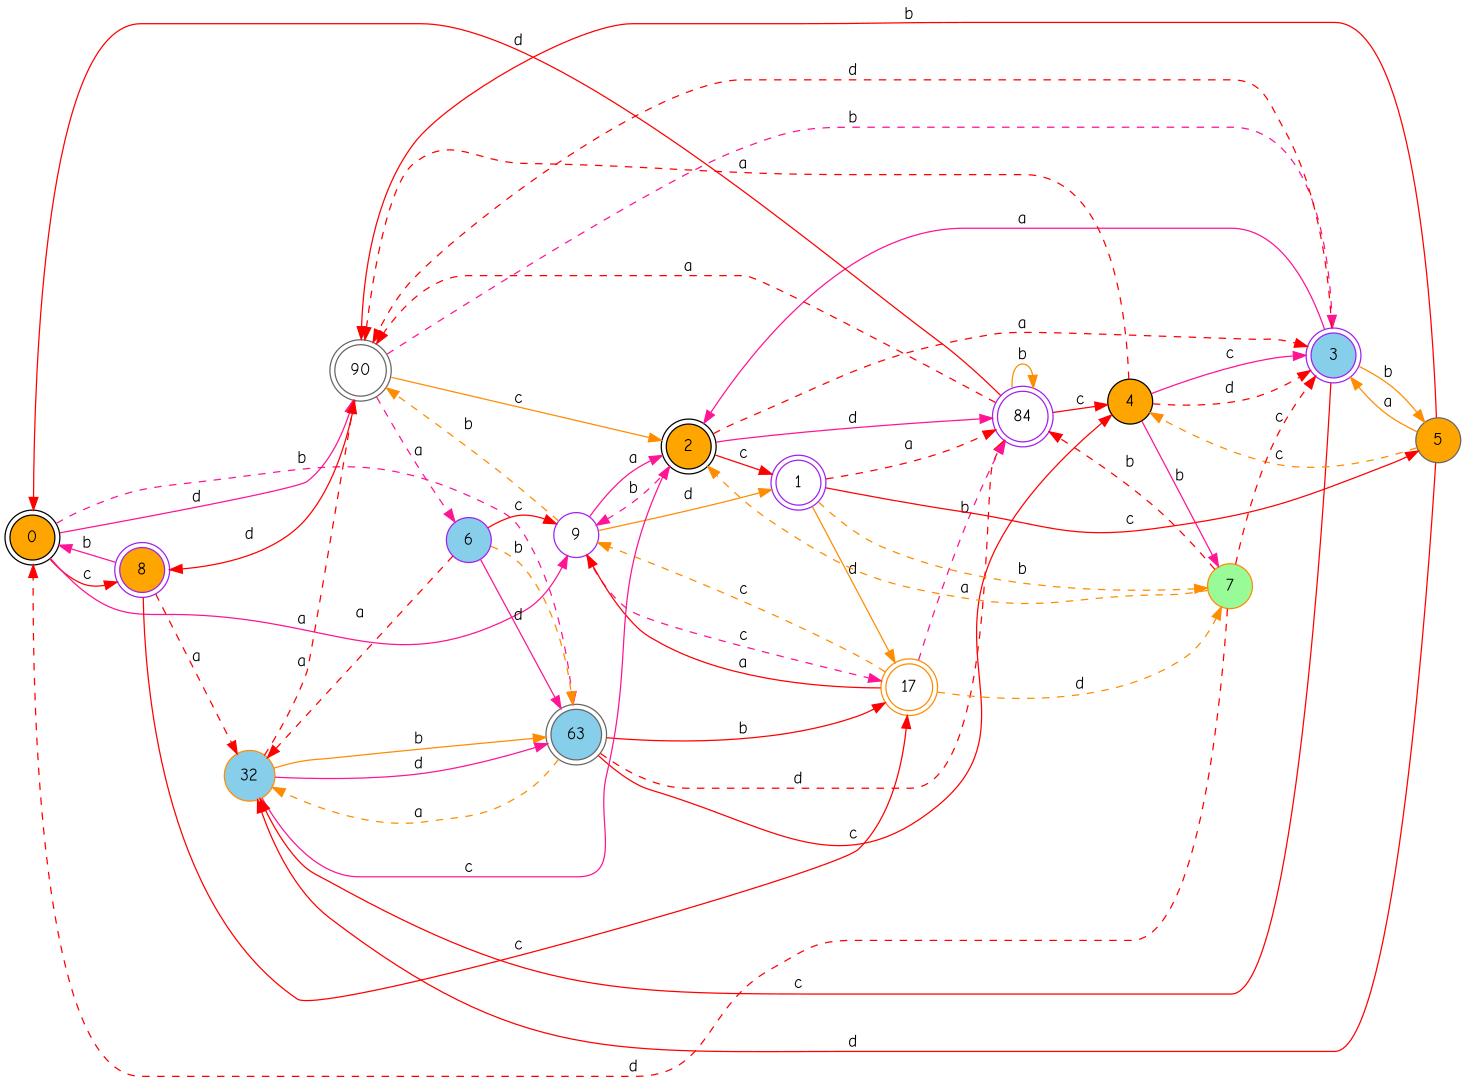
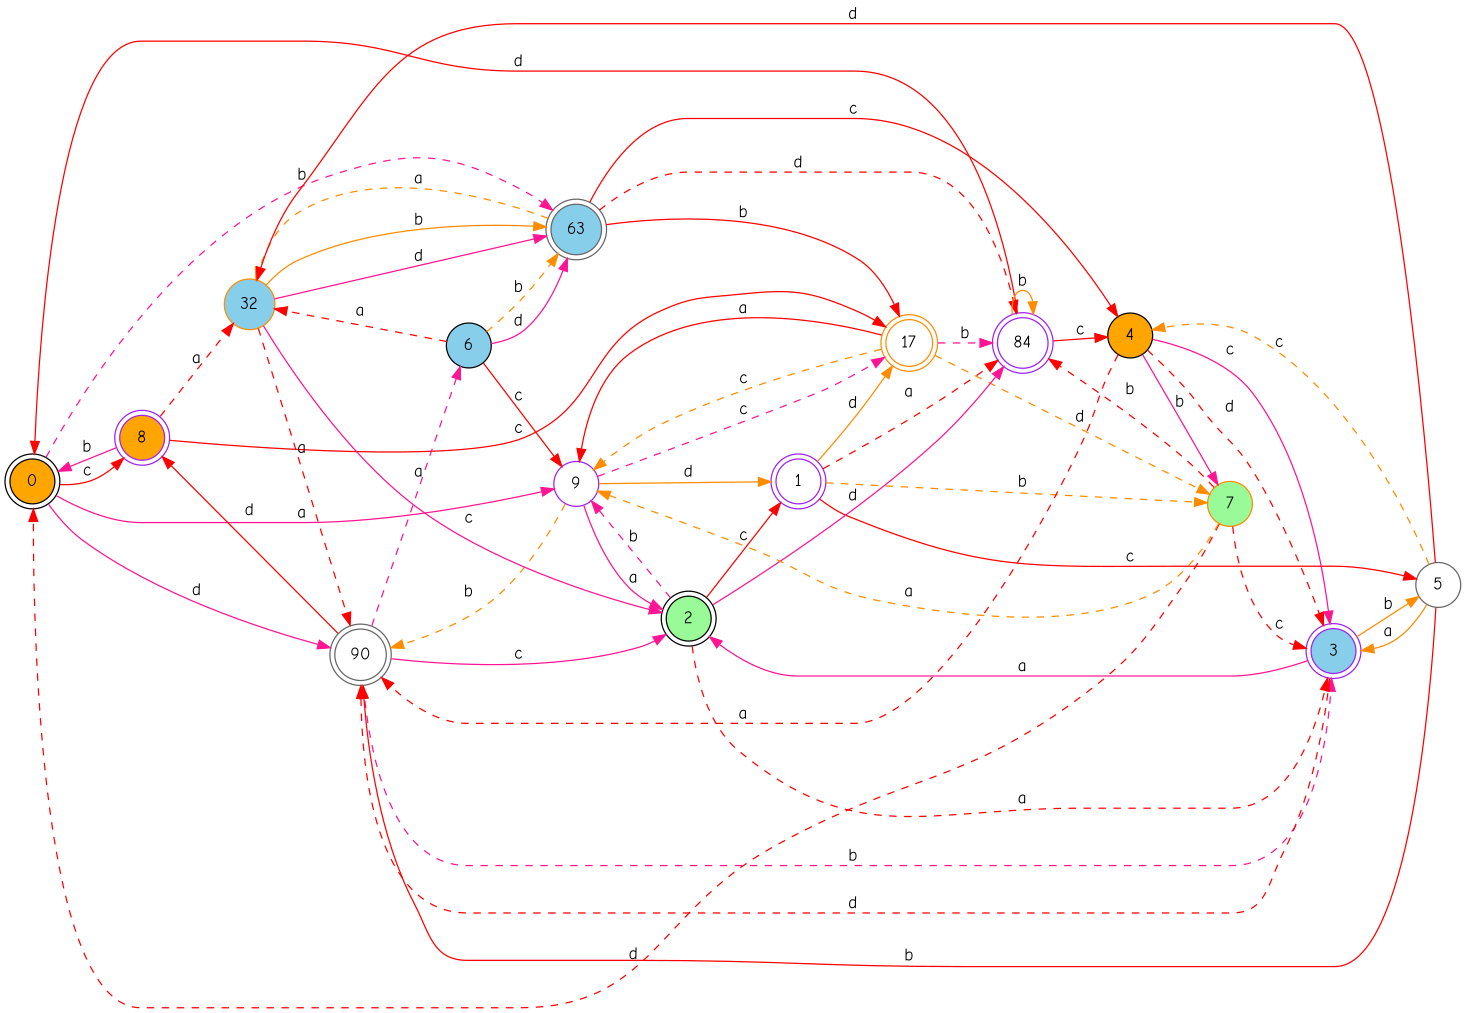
  digraph {
    fontname="Comic Neue"
    rankdir=LR
    node [color=purple fillcolor=white fontname="Comic Neue" shape=doublecircle style="rounded,filled"]
    edge [color=red fontname="Comic Neue" style=solid]
    n1 [color=black fillcolor=orange label=0]
    n2 [fillcolor=orange label=8 style=filled]
    n3 [label=9 shape=circle style=filled]
    n4 [color=gray40 label=90]
    n5 [color=gray40 fillcolor=skyblue label=63]
    n6 [color=darkorange label=17]
    n7 [color=darkorange fillcolor=skyblue label=32 shape=circle style=filled]
    n8 [label=1]
-   n9 [color=black fillcolor=orange label=2]
+   n9 [color=black fillcolor=palegreen label=2]
    n10 [fillcolor=skyblue label=3]
-   n11 [fillcolor=skyblue label=6 shape=circle style=filled]
+   n11 [color=black fillcolor=skyblue label=6 shape=circle style=filled]
    n12 [label=84]
    n13 [color=black fillcolor=orange label=4 shape=circle style=filled]
-   n14 [color=gray40 fillcolor=orange label=5 shape=circle style=filled]
+   n14 [color=gray40 label=5 shape=circle style=filled]
    n15 [color=darkorange fillcolor=palegreen label=7 shape=circle style=filled]
    n1 -> n2 [label=c]
    n1 -> n3 [color=deeppink label=a]
    n1 -> n4 [color=deeppink label=d]
    n1 -> n5 [color=deeppink label=b style=dashed]
    n2 -> n1 [color=deeppink label=b]
    n2 -> n6 [label=c]
    n2 -> n7 [label=a style=dashed]
    n3 -> n4 [color=darkorange label=b style=dashed]
    n3 -> n6 [color=deeppink label=c style=dashed]
    n3 -> n8 [color=darkorange label=d]
    n3 -> n9 [color=deeppink label=a]
    n4 -> n2 [label=d]
-   n4 -> n9 [color=darkorange label=c]
+   n4 -> n9 [color=deeppink label=c]
    n4 -> n10 [color=deeppink label=b style=dashed]
    n4 -> n11 [color=deeppink label=a style=dashed]
    n5 -> n6 [label=b]
    n5 -> n7 [color=darkorange label=a style=dashed]
    n5 -> n12 [label=d style=dashed]
    n5 -> n13 [label=c]
    n6 -> n3 [label=a]
    n6 -> n3 [color=darkorange label=c style=dashed]
    n6 -> n12 [color=deeppink label=b style=dashed]
    n6 -> n15 [color=darkorange label=d style=dashed]
    n7 -> n4 [label=a style=dashed]
    n7 -> n5 [color=darkorange label=b]
    n7 -> n5 [color=deeppink label=d]
    n7 -> n9 [color=deeppink label=c]
    n8 -> n6 [color=darkorange label=d]
    n8 -> n12 [label=a style=dashed]
    n8 -> n14 [label=c]
    n8 -> n15 [color=darkorange label=b style=dashed]
    n9 -> n3 [color=deeppink label=b style=dashed]
    n9 -> n8 [label=c]
    n9 -> n10 [label=a style=dashed]
    n9 -> n12 [color=deeppink label=d]
    n10 -> n4 [label=d style=dashed]
-   n10 -> n7 [label=c]
    n10 -> n9 [color=deeppink label=a]
    n10 -> n14 [color=darkorange label=b]
    n11 -> n3 [label=c]
    n11 -> n5 [color=darkorange label=b style=dashed]
    n11 -> n5 [color=deeppink label=d]
    n11 -> n7 [label=a style=dashed]
    n12 -> n1 [label=d]
-   n12 -> n4 [label=a style=dashed]
    n12 -> n12 [color=darkorange label=b]
    n12 -> n13 [label=c]
    n13 -> n4 [label=a style=dashed]
    n13 -> n10 [color=deeppink label=c]
    n13 -> n10 [label=d style=dashed]
    n13 -> n15 [color=deeppink label=b]
    n14 -> n4 [label=b]
    n14 -> n7 [label=d]
    n14 -> n10 [color=darkorange label=a]
    n14 -> n13 [color=darkorange label=c style=dashed]
    n15 -> n1 [label=d style=dashed]
-   n15 -> n9 [color=darkorange label=a style=dashed]
+   n15 -> n3 [color=darkorange label=a style=dashed]
    n15 -> n10 [label=c style=dashed]
    n15 -> n12 [label=b style=dashed]
  }
